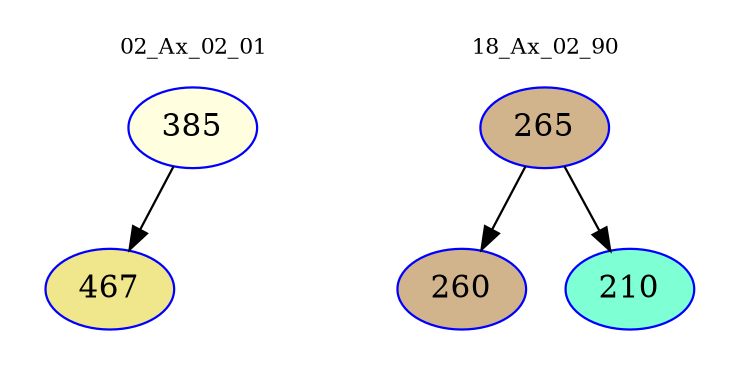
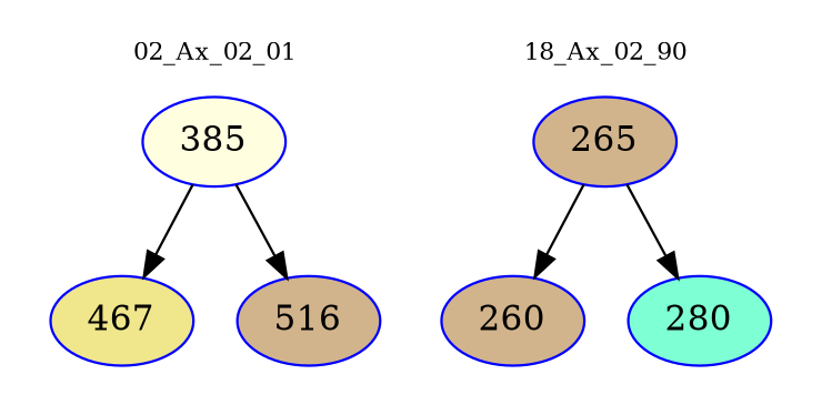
  digraph {
    node [color=blue fillcolor=tan style=filled]
    edge [color=black]
    n1 [fillcolor=lightyellow label=385]
    n2 [fillcolor=khaki label=467]
+   n3 [label=516]
    n4 [label=265]
    n5 [label=260]
-   n6 [fillcolor=aquamarine label=210]
+   n6 [fillcolor=aquamarine label=280]
    subgraph cluster_1 {
      color=white
      fontsize=10
      label="02_Ax_02_01"
      n1
      n2
+     n3
    }
    subgraph cluster_2 {
      color=white
      fontsize=10
      label="18_Ax_02_90"
      n4
      n5
      n6
    }
    n1 -> n2
+   n1 -> n3
    n4 -> n5
    n4 -> n6
  }
